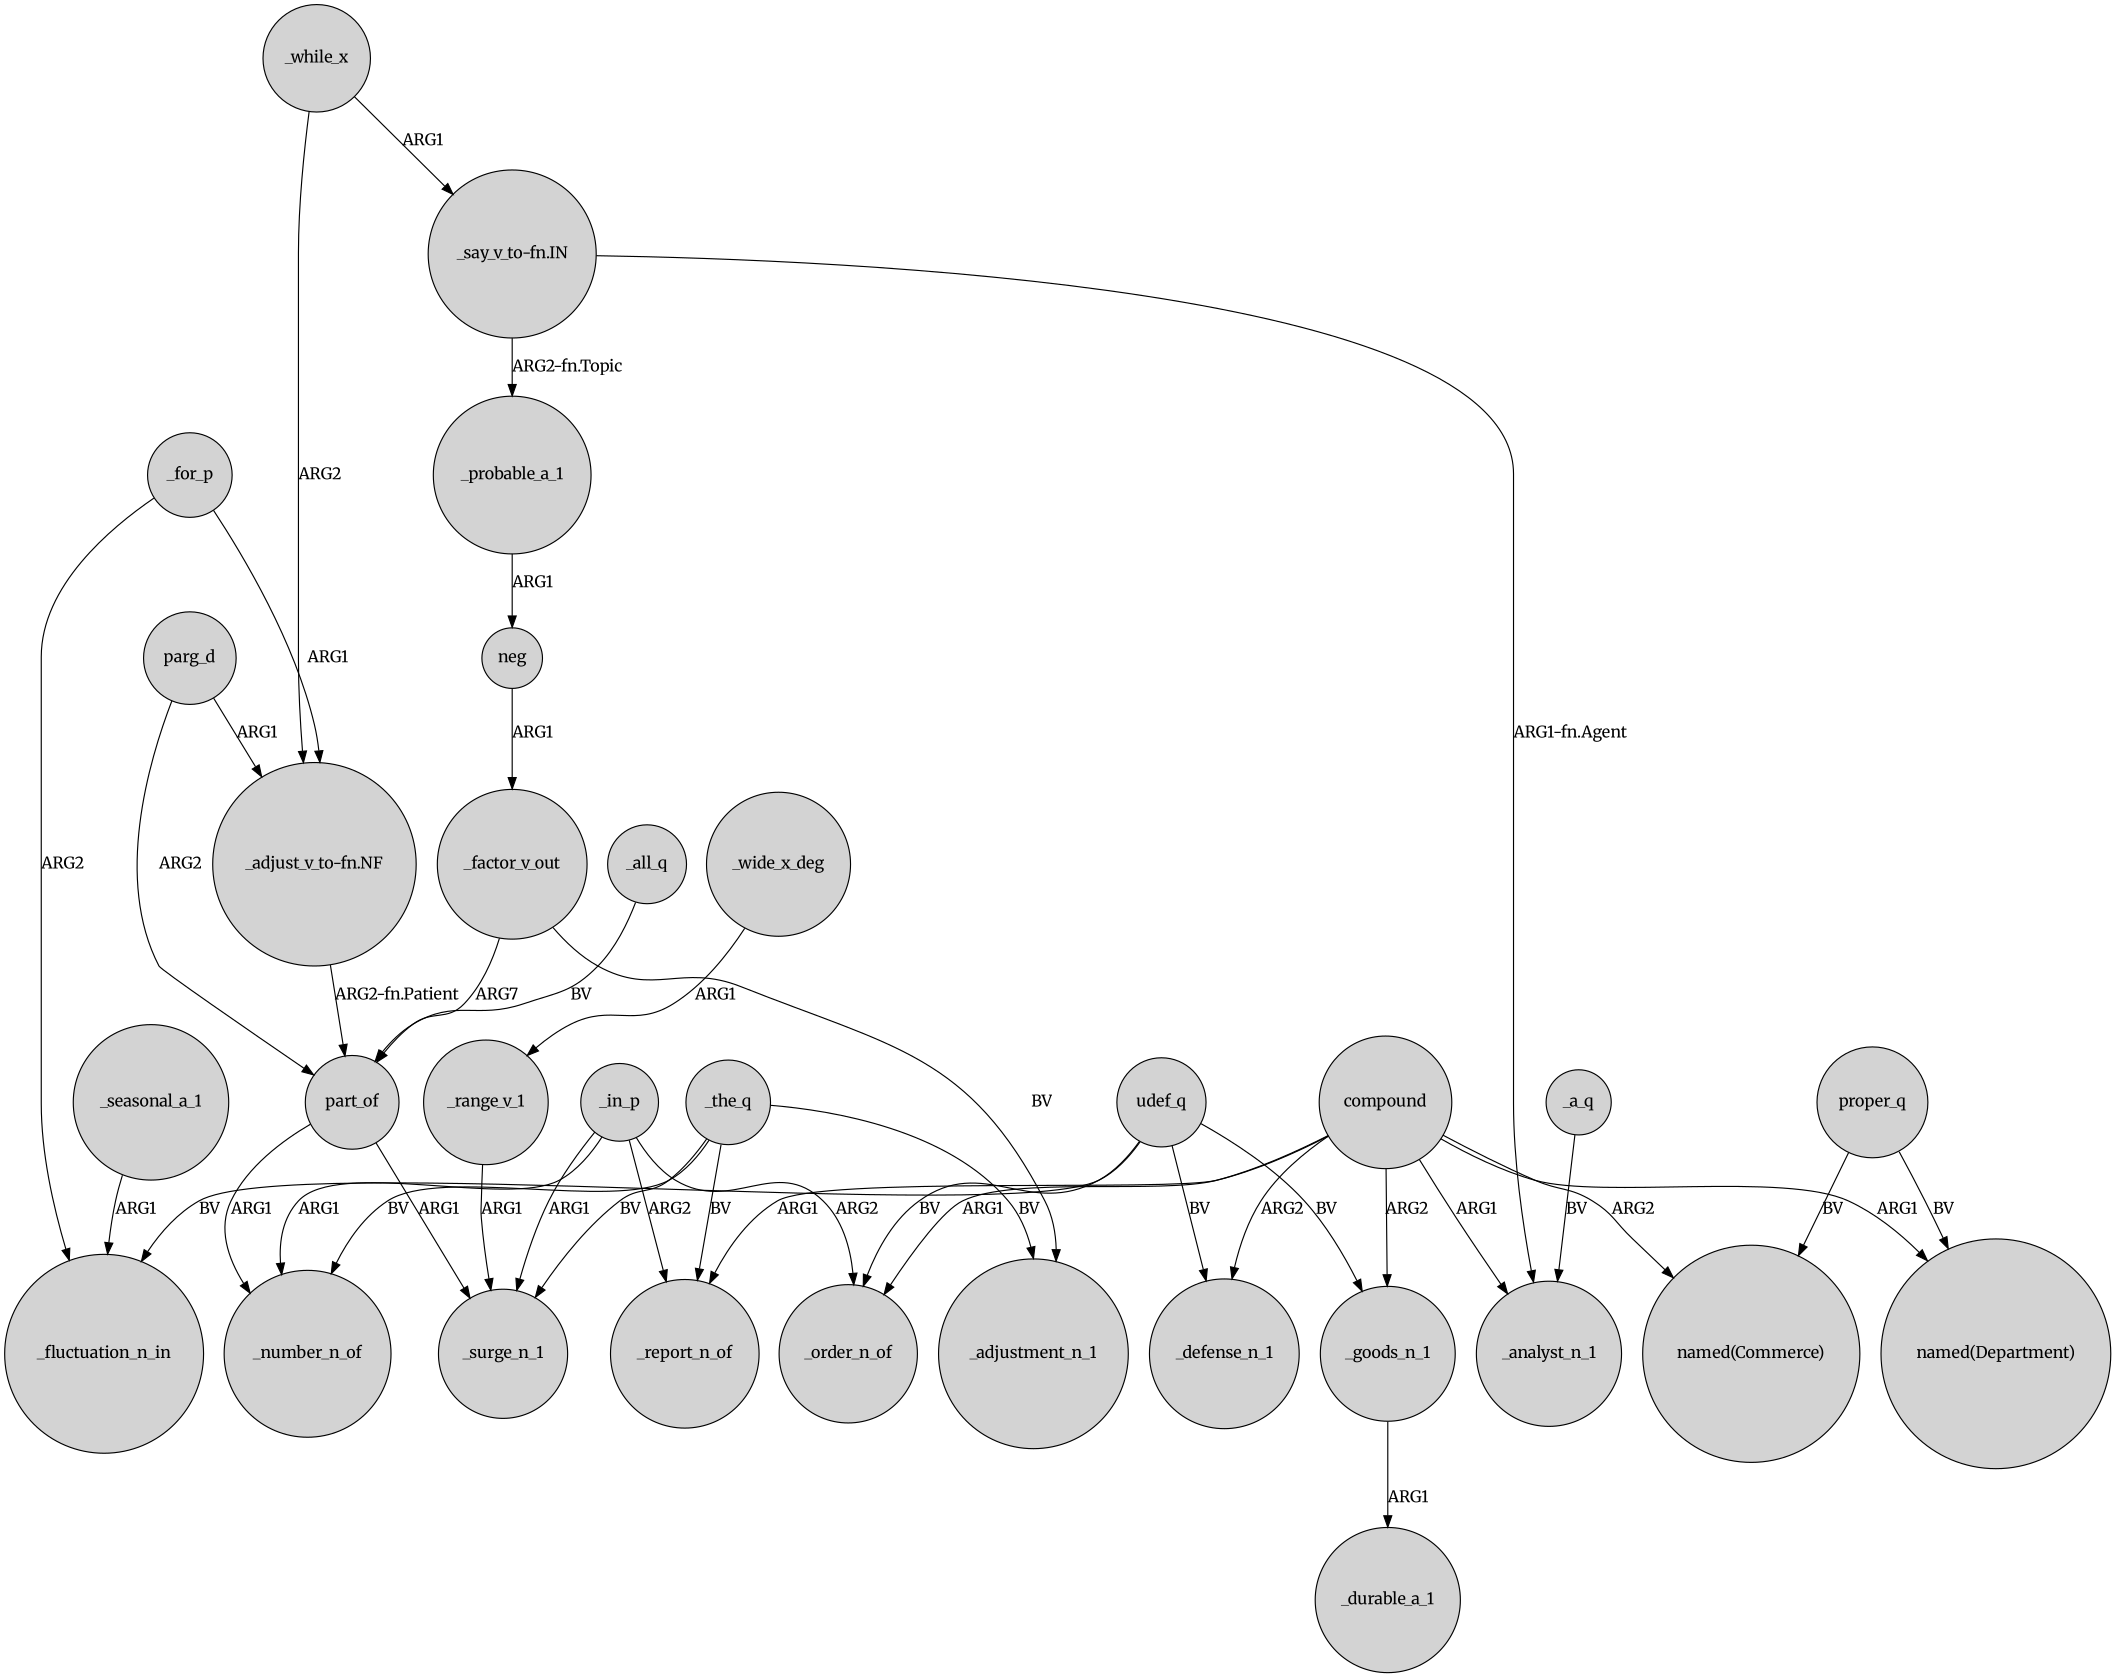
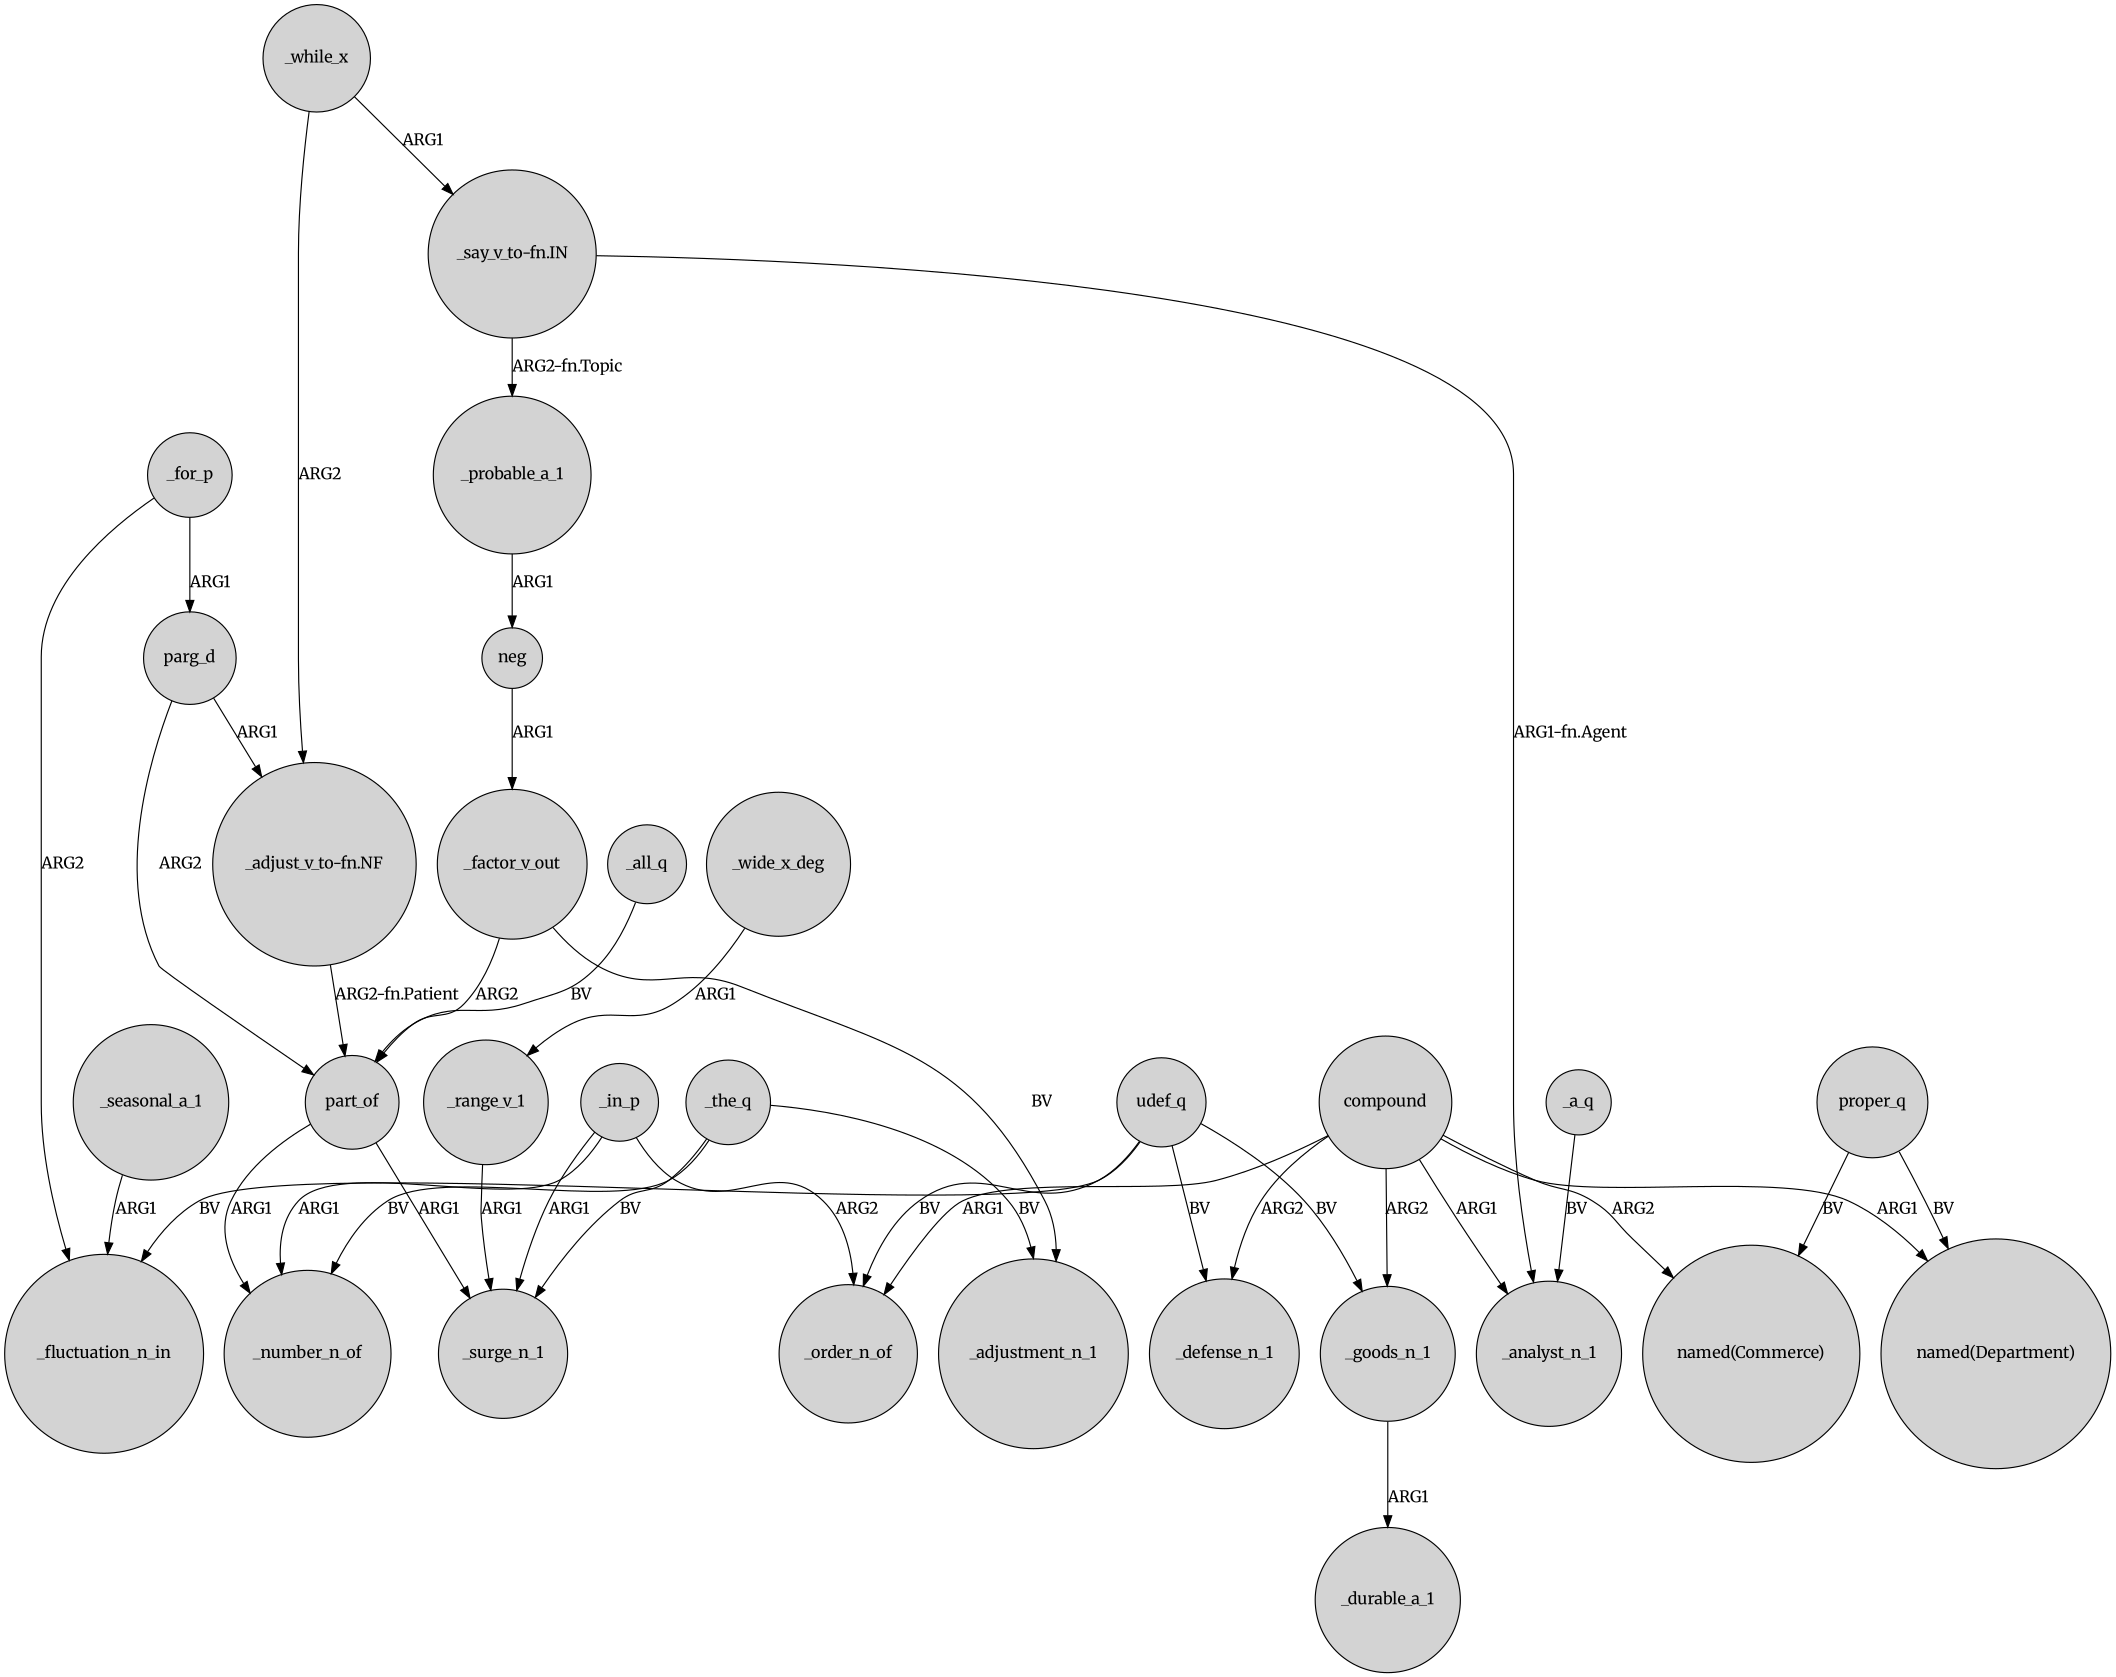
  digraph {
    fontname=Merriweather
    node [fontname=Merriweather shape=circle style=filled]
    edge [fontname=Merriweather]
    udef_q
    _fluctuation_n_in
    _order_n_of
    _goods_n_1
    _defense_n_1
    _durable_a_1
    _in_p
-   _report_n_of
    _surge_n_1
    _number_n_of
    compound
    _analyst_n_1
    "named(Commerce)"
    "named(Department)"
    parg_d
    "_adjust_v_to-fn.NF"
    part_of
    _the_q
    _adjustment_n_1
    _all_q
    _while_x
    "_say_v_to-fn.IN"
    _probable_a_1
    neg
    _factor_v_out
    _range_v_1
    _wide_x_deg
    _for_p
    proper_q
    _seasonal_a_1
    _a_q
    udef_q -> _fluctuation_n_in [label=BV]
    udef_q -> _order_n_of [label=BV]
    udef_q -> _goods_n_1 [label=BV]
    udef_q -> _defense_n_1 [label=BV]
    _goods_n_1 -> _durable_a_1 [label=ARG1]
    _in_p -> _order_n_of [label=ARG2]
-   _in_p -> _report_n_of [label=ARG2]
    _in_p -> _surge_n_1 [label=ARG1]
    _in_p -> _number_n_of [label=ARG1]
    compound -> _order_n_of [label=ARG1]
    compound -> _goods_n_1 [label=ARG2]
    compound -> _defense_n_1 [label=ARG2]
-   compound -> _report_n_of [label=ARG1]
    compound -> _analyst_n_1 [label=ARG1]
    compound -> "named(Commerce)" [label=ARG2]
    compound -> "named(Department)" [label=ARG1]
    parg_d -> "_adjust_v_to-fn.NF" [label=ARG1]
    parg_d -> part_of [label=ARG2]
    "_adjust_v_to-fn.NF" -> part_of [label="ARG2-fn.Patient"]
    part_of -> _surge_n_1 [label=ARG1]
    part_of -> _number_n_of [label=ARG1]
-   _the_q -> _report_n_of [label=BV]
    _the_q -> _surge_n_1 [label=BV]
    _the_q -> _number_n_of [label=BV]
    _the_q -> _adjustment_n_1 [label=BV]
    _all_q -> part_of [label=BV]
    _while_x -> "_adjust_v_to-fn.NF" [label=ARG2]
    _while_x -> "_say_v_to-fn.IN" [label=ARG1]
    "_say_v_to-fn.IN" -> _analyst_n_1 [label="ARG1-fn.Agent"]
    "_say_v_to-fn.IN" -> _probable_a_1 [label="ARG2-fn.Topic"]
    _probable_a_1 -> neg [label=ARG1]
    neg -> _factor_v_out [label=ARG1]
-   _factor_v_out -> part_of [label=ARG7]
+   _factor_v_out -> part_of [label=ARG2]
    _factor_v_out -> _adjustment_n_1 [label=BV]
    _range_v_1 -> _surge_n_1 [label=ARG1]
    _wide_x_deg -> _range_v_1 [label=ARG1]
    _for_p -> _fluctuation_n_in [label=ARG2]
-   _for_p -> "_adjust_v_to-fn.NF" [label=ARG1]
+   _for_p -> parg_d [label=ARG1]
    proper_q -> "named(Commerce)" [label=BV]
    proper_q -> "named(Department)" [label=BV]
    _seasonal_a_1 -> _fluctuation_n_in [label=ARG1]
    _a_q -> _analyst_n_1 [label=BV]
  }
